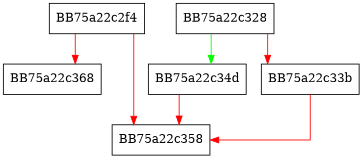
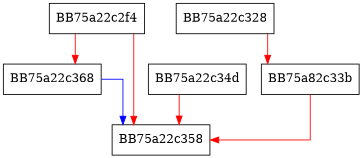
  digraph {
    splines=ortho
    node [shape=box]
    edge [color=red]
    BB75a22c2f4
    BB75a22c368
    BB75a22c358
    BB75a22c328
    BB75a22c34d
-   BB75a22c33b
+   BB75a22c33b [label=BB75a82c33b]
    BB75a22c2f4 -> BB75a22c368
    BB75a22c2f4 -> BB75a22c358
-   BB75a22c328 -> BB75a22c34d [color=green]
+   BB75a22c368 -> BB75a22c358 [color=blue]
    BB75a22c328 -> BB75a22c33b
    BB75a22c34d -> BB75a22c358
    BB75a22c33b -> BB75a22c358
  }
